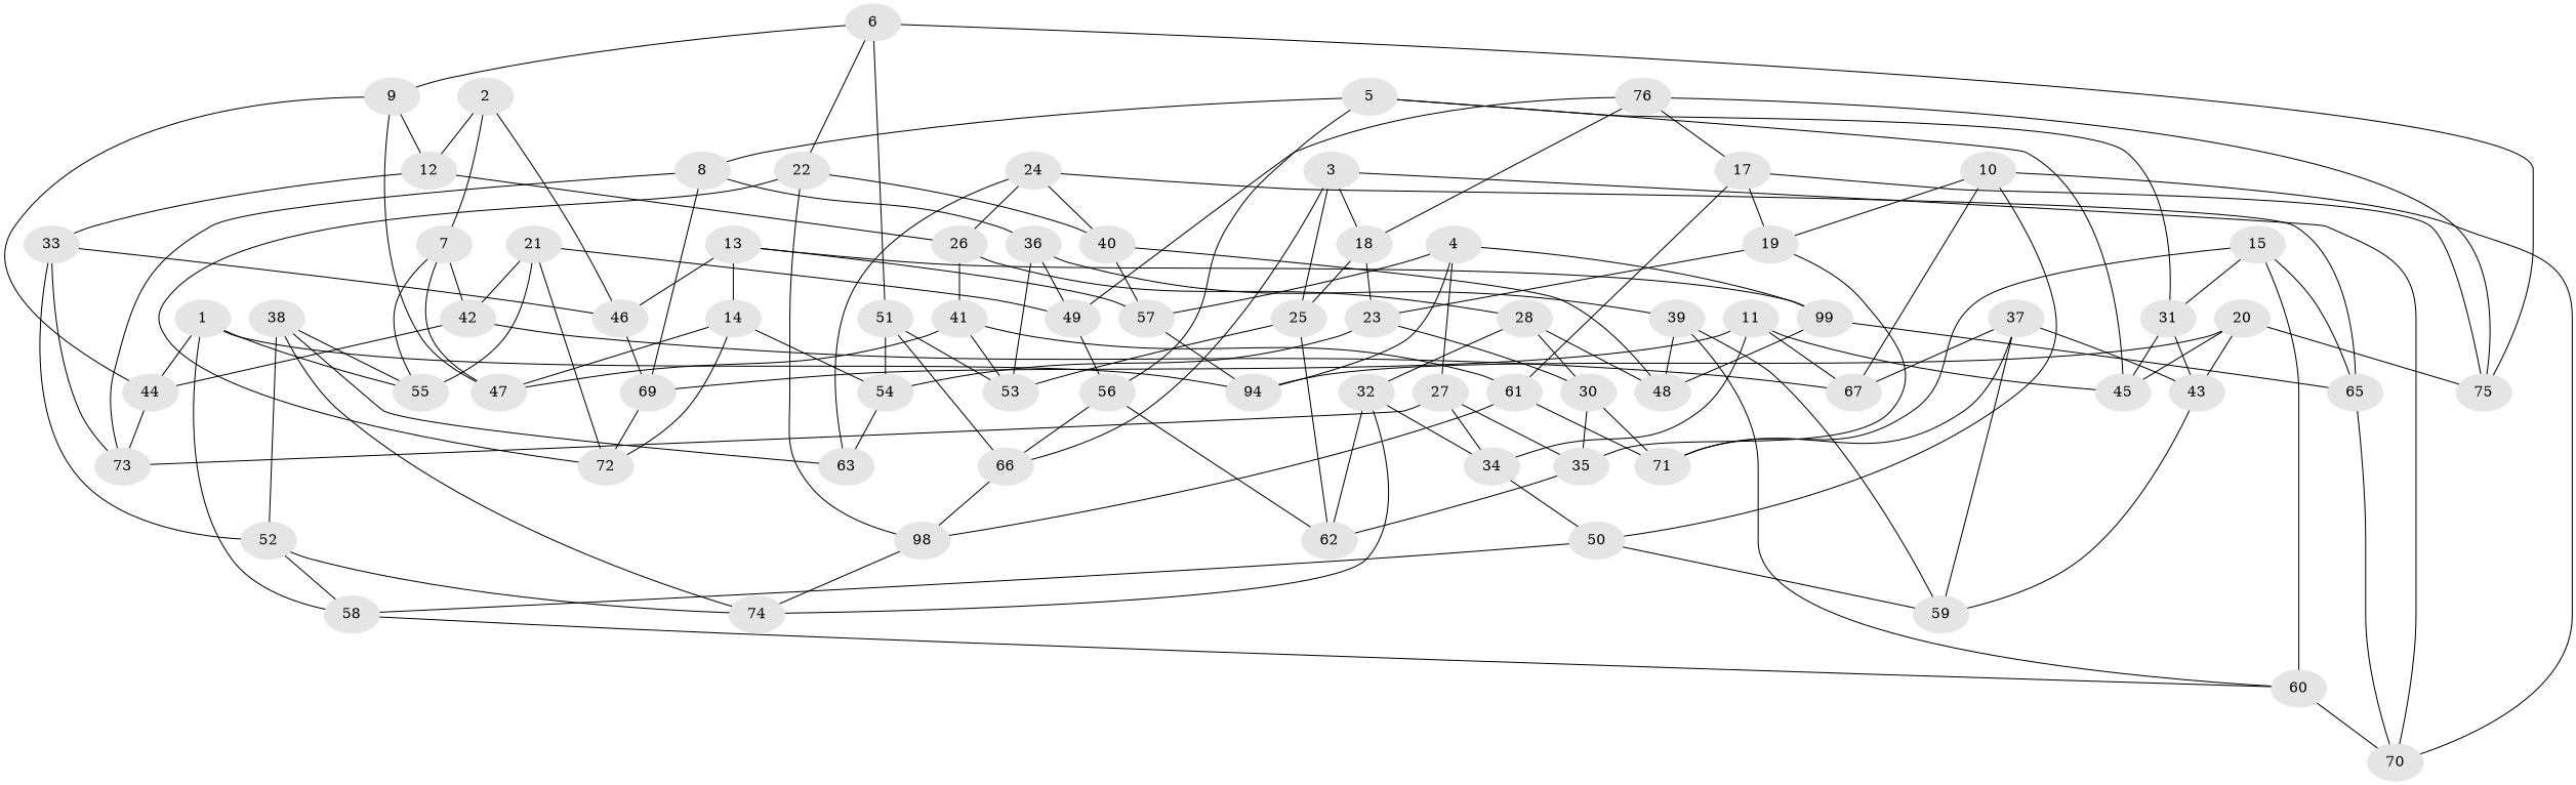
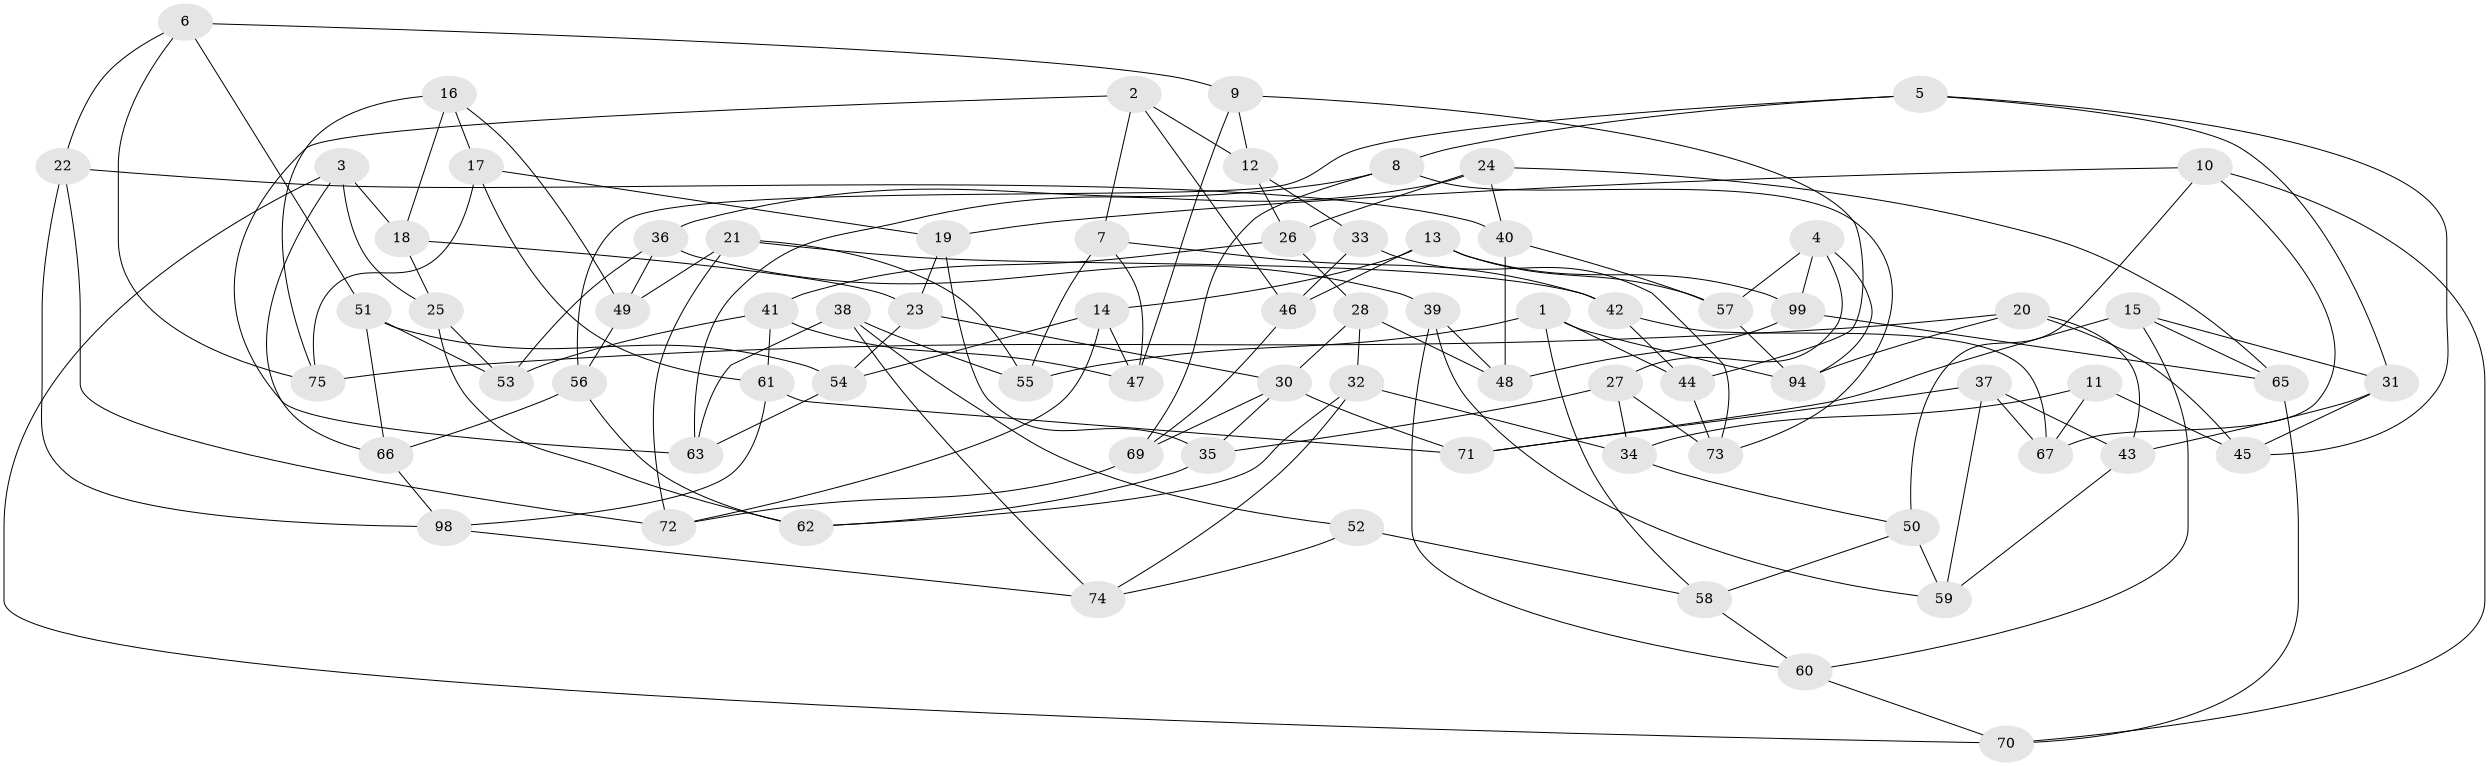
  graph {
    node [color=gray90 style=filled]
    1
    44
    55
    58
    n5 [label=94]
    73
    60
    2
    7
    12
    46
    63
    42
    47
    26
    33
    69
    3
    18
    25
    66
    70
    23
    53
    62
    n26 [label=98]
    4
    27
    n29 [label=99]
    57
    34
    35
    65
    48
    5
    8
    31
    45
    56
    36
    43
    6
    9
    22
    51
    75
    72
    40
    54
    67
    49
    39
    10
    19
    50
    59
    11
    28
    41
    52
    13
    14
    15
    71
-   16 [label=76]
+   16
    17
    61
    30
    20
    21
    74
    24
    32
    37
    38
    1 -- 44
    1 -- 55
    1 -- 58
    1 -- n5
    44 -- 73
    58 -- 60
    60 -- 70
    2 -- 7
    2 -- 12
    2 -- 46
+   2 -- 63
    7 -- 55
    7 -- 42
    7 -- 47
    12 -- 26
    12 -- 33
    46 -- 69
    42 -- 44
    42 -- 67
    26 -- 28
    26 -- 41
    33 -- 73
    33 -- 46
-   33 -- 52
    69 -- 72
    3 -- 18
    3 -- 25
    3 -- 66
    3 -- 70
    18 -- 25
    18 -- 23
    25 -- 53
    25 -- 62
    66 -- n26
    23 -- 54
    23 -- 30
    n26 -- 74
    4 -- n5
    4 -- 27
    4 -- n29
    4 -- 57
    27 -- 73
    27 -- 34
    27 -- 35
    n29 -- 65
    n29 -- 48
    57 -- n5
    34 -- 50
    35 -- 62
    65 -- 70
    5 -- 8
    5 -- 31
    5 -- 45
    5 -- 56
    8 -- 73
    8 -- 69
    8 -- 36
    31 -- 45
    31 -- 43
    56 -- 66
    56 -- 62
    36 -- 53
    36 -- 49
    36 -- 39
    43 -- 59
    6 -- 9
    6 -- 22
    6 -- 51
    6 -- 75
    9 -- 44
    9 -- 12
    9 -- 47
    22 -- n26
    22 -- 72
    22 -- 40
    51 -- 66
    51 -- 53
    51 -- 54
    40 -- 57
    40 -- 48
    54 -- 63
    49 -- 56
    39 -- 60
    39 -- 48
    39 -- 59
    10 -- 70
    10 -- 67
    10 -- 19
    10 -- 50
    19 -- 23
    19 -- 35
    50 -- 58
    50 -- 59
-   11 -- 69
+   30 -- 69
    11 -- 34
    11 -- 45
    11 -- 67
    28 -- 48
    28 -- 30
    28 -- 32
    41 -- 47
    41 -- 53
    41 -- 61
    52 -- 58
    52 -- 74
    13 -- 46
    13 -- n29
    13 -- 57
    13 -- 14
    14 -- 47
    14 -- 72
    14 -- 54
    15 -- 60
    15 -- 65
    15 -- 31
    15 -- 71
    16 -- 18
    16 -- 75
    16 -- 49
    16 -- 17
    17 -- 75
    17 -- 19
    17 -- 61
    61 -- n26
    61 -- 71
    30 -- 35
    30 -- 71
    20 -- n5
    20 -- 45
    20 -- 43
    20 -- 75
    21 -- 55
    21 -- 42
    21 -- 72
    21 -- 49
    24 -- 63
    24 -- 26
    24 -- 65
    24 -- 40
    32 -- 62
    32 -- 34
    32 -- 74
    37 -- 43
    37 -- 67
    37 -- 59
    37 -- 71
    38 -- 55
    38 -- 63
    38 -- 52
    38 -- 74
  }
